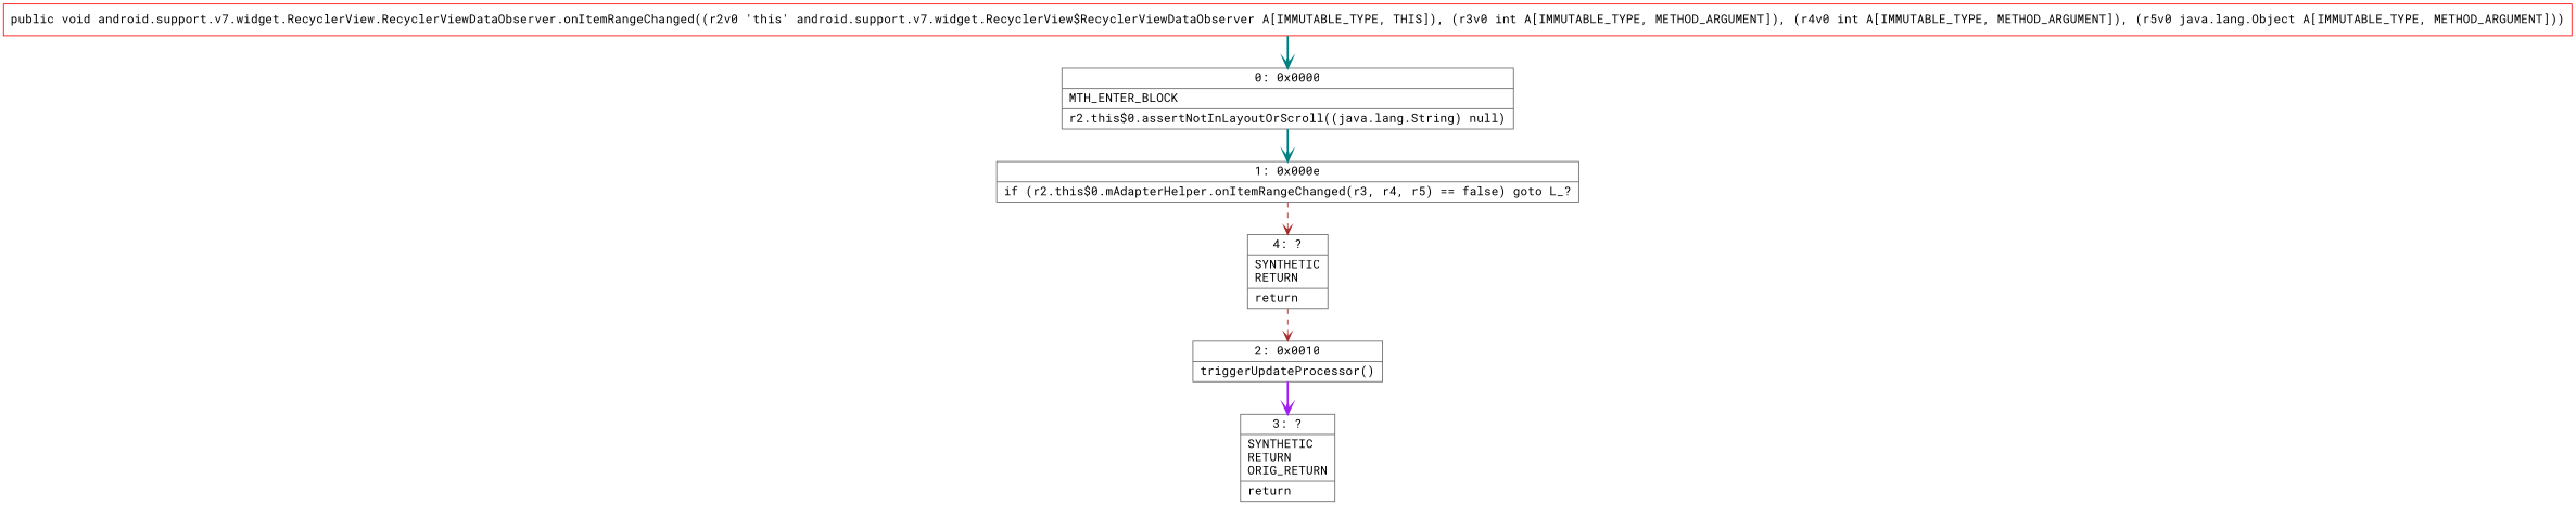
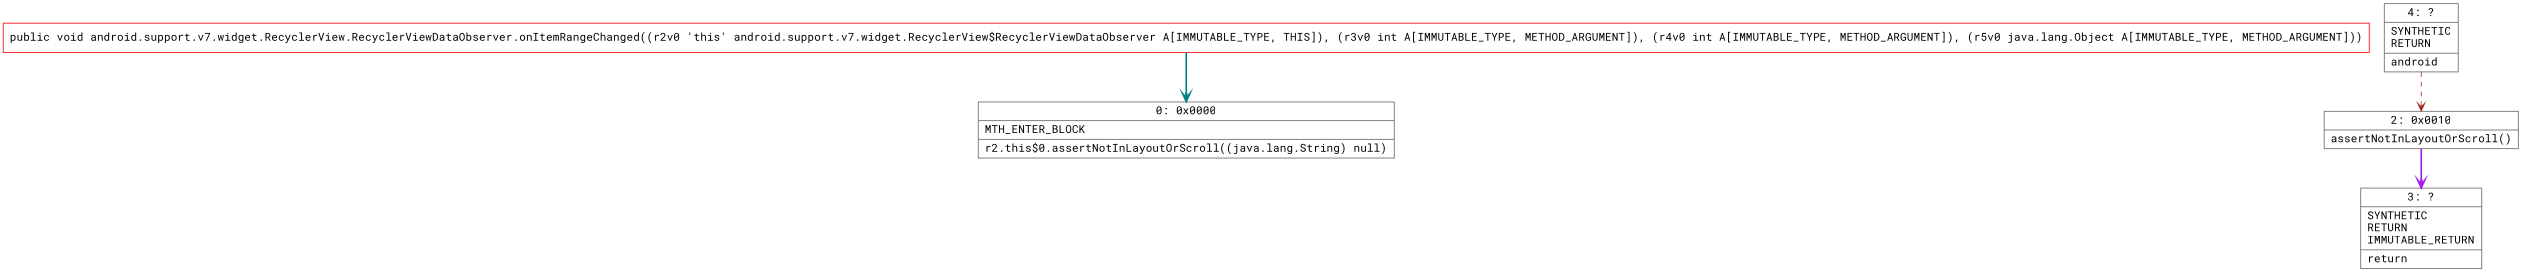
  digraph {
    fontname="Roboto Mono"
    node [color=gray40 fontname="Roboto Mono" shape=record]
    edge [arrowhead=vee color=teal fontname="Roboto Mono" style=bold]
    n1 [label="{0\:\ 0x0000|MTH_ENTER_BLOCK\l|r2.this$0.assertNotInLayoutOrScroll((java.lang.String) null)\l}"]
-   n2 [label="{1\:\ 0x000e|if (r2.this$0.mAdapterHelper.onItemRangeChanged(r3, r4, r5) == false) goto L_?\l}"]
-   n3 [label="{4\:\ ?|SYNTHETIC\lRETURN\l|return\l}"]
-   n4 [label="{2\:\ 0x0010|triggerUpdateProcessor()\l}"]
-   n5 [label="{3\:\ ?|SYNTHETIC\lRETURN\lORIG_RETURN\l|return\l}"]
+   n3 [label="{4\:\ ?|SYNTHETIC\lRETURN\l|android\l}"]
+   n4 [label="{2\:\ 0x0010|assertNotInLayoutOrScroll()\l}"]
+   n5 [label="{3\:\ ?|SYNTHETIC\lRETURN\lIMMUTABLE_RETURN\l|return\l}"]
    n6 [color=red label="{public void android.support.v7.widget.RecyclerView.RecyclerViewDataObserver.onItemRangeChanged((r2v0 'this' android.support.v7.widget.RecyclerView$RecyclerViewDataObserver A[IMMUTABLE_TYPE, THIS]), (r3v0 int A[IMMUTABLE_TYPE, METHOD_ARGUMENT]), (r4v0 int A[IMMUTABLE_TYPE, METHOD_ARGUMENT]), (r5v0 java.lang.Object A[IMMUTABLE_TYPE, METHOD_ARGUMENT])) }"]
-   n1 -> n2
-   n2 -> n3 [color=brown style=dashed]
    n3 -> n4 [color=brown style=dashed]
    n4 -> n5 [color=purple]
    n6 -> n1
  }
